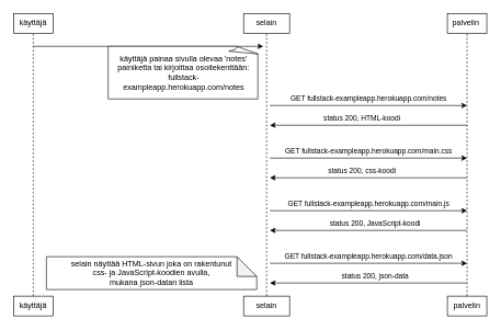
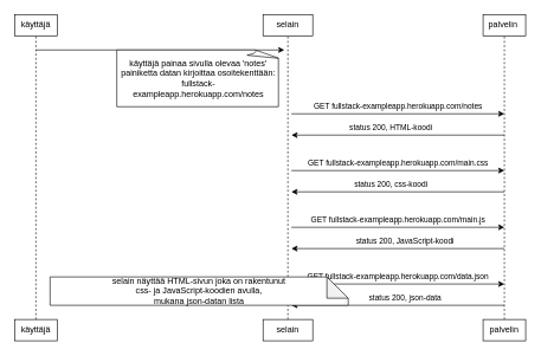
  <mxCell id="0" />
  <mxCell id="1" parent="0" />
  <mxCell id="2" value="käyttäjä" style="rounded=0;whiteSpace=wrap;html=1;" vertex="1" parent="1"><mxGeometry x="20" y="20" width="60" height="30" as="geometry" /></mxCell>
  <mxCell id="3" value="selain" style="rounded=0;whiteSpace=wrap;html=1;" vertex="1" parent="1"><mxGeometry x="370" y="20" width="70" height="30" as="geometry" /></mxCell>
  <mxCell id="4" value="palvelin&amp;nbsp;" style="rounded=0;whiteSpace=wrap;html=1;" vertex="1" parent="1"><mxGeometry x="680" y="20" width="60" height="30" as="geometry" /></mxCell>
  <mxCell id="5" value="käyttäjä" style="rounded=0;whiteSpace=wrap;html=1;" vertex="1" parent="1"><mxGeometry x="20" y="450" width="60" height="30" as="geometry" /></mxCell>
  <mxCell id="6" value="selain" style="rounded=0;whiteSpace=wrap;html=1;" vertex="1" parent="1"><mxGeometry x="370" y="450" width="70" height="30" as="geometry" /></mxCell>
  <mxCell id="7" value="palvelin" style="rounded=0;whiteSpace=wrap;html=1;" vertex="1" parent="1"><mxGeometry x="680" y="450" width="60" height="30" as="geometry" /></mxCell>
  <mxCell id="8" value="" style="endArrow=none;dashed=1;html=1;rounded=0;entryX=0.5;entryY=1;entryDx=0;entryDy=0;exitX=0.5;exitY=0;exitDx=0;exitDy=0;" edge="1" parent="1" source="5" target="2"><mxGeometry width="50" height="50" relative="1" as="geometry"><mxPoint x="50" y="420" as="sourcePoint" /><mxPoint x="290" y="220" as="targetPoint" /></mxGeometry></mxCell>
  <mxCell id="9" value="" style="endArrow=none;dashed=1;html=1;rounded=0;entryX=0.5;entryY=1;entryDx=0;entryDy=0;exitX=0.5;exitY=0;exitDx=0;exitDy=0;" edge="1" parent="1" source="6" target="3"><mxGeometry width="50" height="50" relative="1" as="geometry"><mxPoint x="240" y="270" as="sourcePoint" /><mxPoint x="290" y="220" as="targetPoint" /></mxGeometry></mxCell>
  <mxCell id="10" value="" style="endArrow=none;dashed=1;html=1;rounded=0;entryX=0.5;entryY=1;entryDx=0;entryDy=0;exitX=0.5;exitY=0;exitDx=0;exitDy=0;" edge="1" parent="1" source="7" target="4"><mxGeometry width="50" height="50" relative="1" as="geometry"><mxPoint x="511" y="420" as="sourcePoint" /><mxPoint x="290" y="220" as="targetPoint" /></mxGeometry></mxCell>
  <mxCell id="11" value="" style="endArrow=classic;html=1;rounded=0;" edge="1" parent="1"><mxGeometry width="50" height="50" relative="1" as="geometry"><mxPoint x="50" y="70" as="sourcePoint" /><mxPoint x="400" y="70" as="targetPoint" /></mxGeometry></mxCell>
  <mxCell id="12" value="GET fullstack-exampleapp.herokuapp.com/notes" style="endArrow=classic;html=1;rounded=0;" edge="1" parent="1"><mxGeometry y="10" width="50" height="50" relative="1" as="geometry"><mxPoint x="410" y="160" as="sourcePoint" /><mxPoint x="710" y="160" as="targetPoint" /><mxPoint as="offset" /></mxGeometry></mxCell>
  <mxCell id="13" value="status 200, HTML-koodi" style="endArrow=classic;html=1;rounded=0;" edge="1" parent="1"><mxGeometry x="0.067" y="-10" width="50" height="50" relative="1" as="geometry"><mxPoint x="710" y="190" as="sourcePoint" /><mxPoint x="410" y="190" as="targetPoint" /><mxPoint as="offset" /></mxGeometry></mxCell>
- <mxCell id="14" value="käyttäjä painaa sivulla olevaa 'notes' painiketta tai kirjoittaa osoitekenttään: fullstack-exampleapp.herokuapp.com/notes" style="whiteSpace=wrap;html=1;shape=mxgraph.basic.document" vertex="1" parent="1"><mxGeometry x="164" y="70" width="230" height="80" as="geometry" /></mxCell>
+ <mxCell id="14" value="käyttäjä painaa sivulla olevaa 'notes' painiketta datan kirjoittaa osoitekenttään: fullstack-exampleapp.herokuapp.com/notes" style="whiteSpace=wrap;html=1;shape=mxgraph.basic.document" vertex="1" parent="1"><mxGeometry x="164" y="70" width="230" height="80" as="geometry" /></mxCell>
  <mxCell id="15" value="GET fullstack-exampleapp.herokuapp.com/main.css" style="endArrow=classic;html=1;rounded=0;" edge="1" parent="1"><mxGeometry y="10" width="50" height="50" relative="1" as="geometry"><mxPoint x="410" y="240" as="sourcePoint" /><mxPoint x="710" y="240" as="targetPoint" /><mxPoint as="offset" /></mxGeometry></mxCell>
  <mxCell id="16" value="status 200, css-koodi" style="endArrow=classic;html=1;rounded=0;" edge="1" parent="1"><mxGeometry x="0.067" y="-10" width="50" height="50" relative="1" as="geometry"><mxPoint x="710" y="270" as="sourcePoint" /><mxPoint x="410" y="270" as="targetPoint" /><mxPoint as="offset" /></mxGeometry></mxCell>
  <mxCell id="17" value="GET fullstack-exampleapp.herokuapp.com/main.js" style="endArrow=classic;html=1;rounded=0;" edge="1" parent="1"><mxGeometry y="10" width="50" height="50" relative="1" as="geometry"><mxPoint x="410" y="320" as="sourcePoint" /><mxPoint x="710" y="320" as="targetPoint" /><mxPoint as="offset" /></mxGeometry></mxCell>
  <mxCell id="18" value="status 200, JavaScript-koodi" style="endArrow=classic;html=1;rounded=0;" edge="1" parent="1"><mxGeometry x="-0.067" y="-10" width="50" height="50" relative="1" as="geometry"><mxPoint x="710" y="350" as="sourcePoint" /><mxPoint x="410" y="350" as="targetPoint" /><mxPoint as="offset" /></mxGeometry></mxCell>
  <mxCell id="19" value="GET fullstack-exampleapp.herokuapp.com/data.json" style="endArrow=classic;html=1;rounded=0;" edge="1" parent="1"><mxGeometry y="10" width="50" height="50" relative="1" as="geometry"><mxPoint x="410" y="400" as="sourcePoint" /><mxPoint x="710" y="400" as="targetPoint" /><mxPoint as="offset" /></mxGeometry></mxCell>
  <mxCell id="20" value="status 200, json-data" style="endArrow=classic;html=1;rounded=0;" edge="1" parent="1"><mxGeometry x="-0.067" y="-10" width="50" height="50" relative="1" as="geometry"><mxPoint x="710" y="430" as="sourcePoint" /><mxPoint x="410" y="430" as="targetPoint" /><mxPoint as="offset" /><Array as="points"><mxPoint x="560" y="430" /></Array></mxGeometry></mxCell>
- <mxCell id="21" value="selain näyttää HTML-sivun joka on rakentunut &lt;br&gt;css- ja JavaScript-koodien avulla, &lt;br&gt;mukana json-datan lista" style="shape=note;whiteSpace=wrap;html=1;backgroundOutline=1;darkOpacity=0.05;" vertex="1" parent="1"><mxGeometry x="70" y="390" width="320" height="50" as="geometry" /></mxCell>
+ <mxCell id="21" value="selain näyttää HTML-sivun joka on rakentunut &lt;br&gt;css- ja JavaScript-koodien avulla, &lt;br&gt;mukana json-datan lista" style="shape=note;whiteSpace=wrap;html=1;backgroundOutline=1;darkOpacity=0.05;" vertex="1" parent="1"><mxGeometry x="70" y="390" width="420" height="40" as="geometry" /></mxCell>
